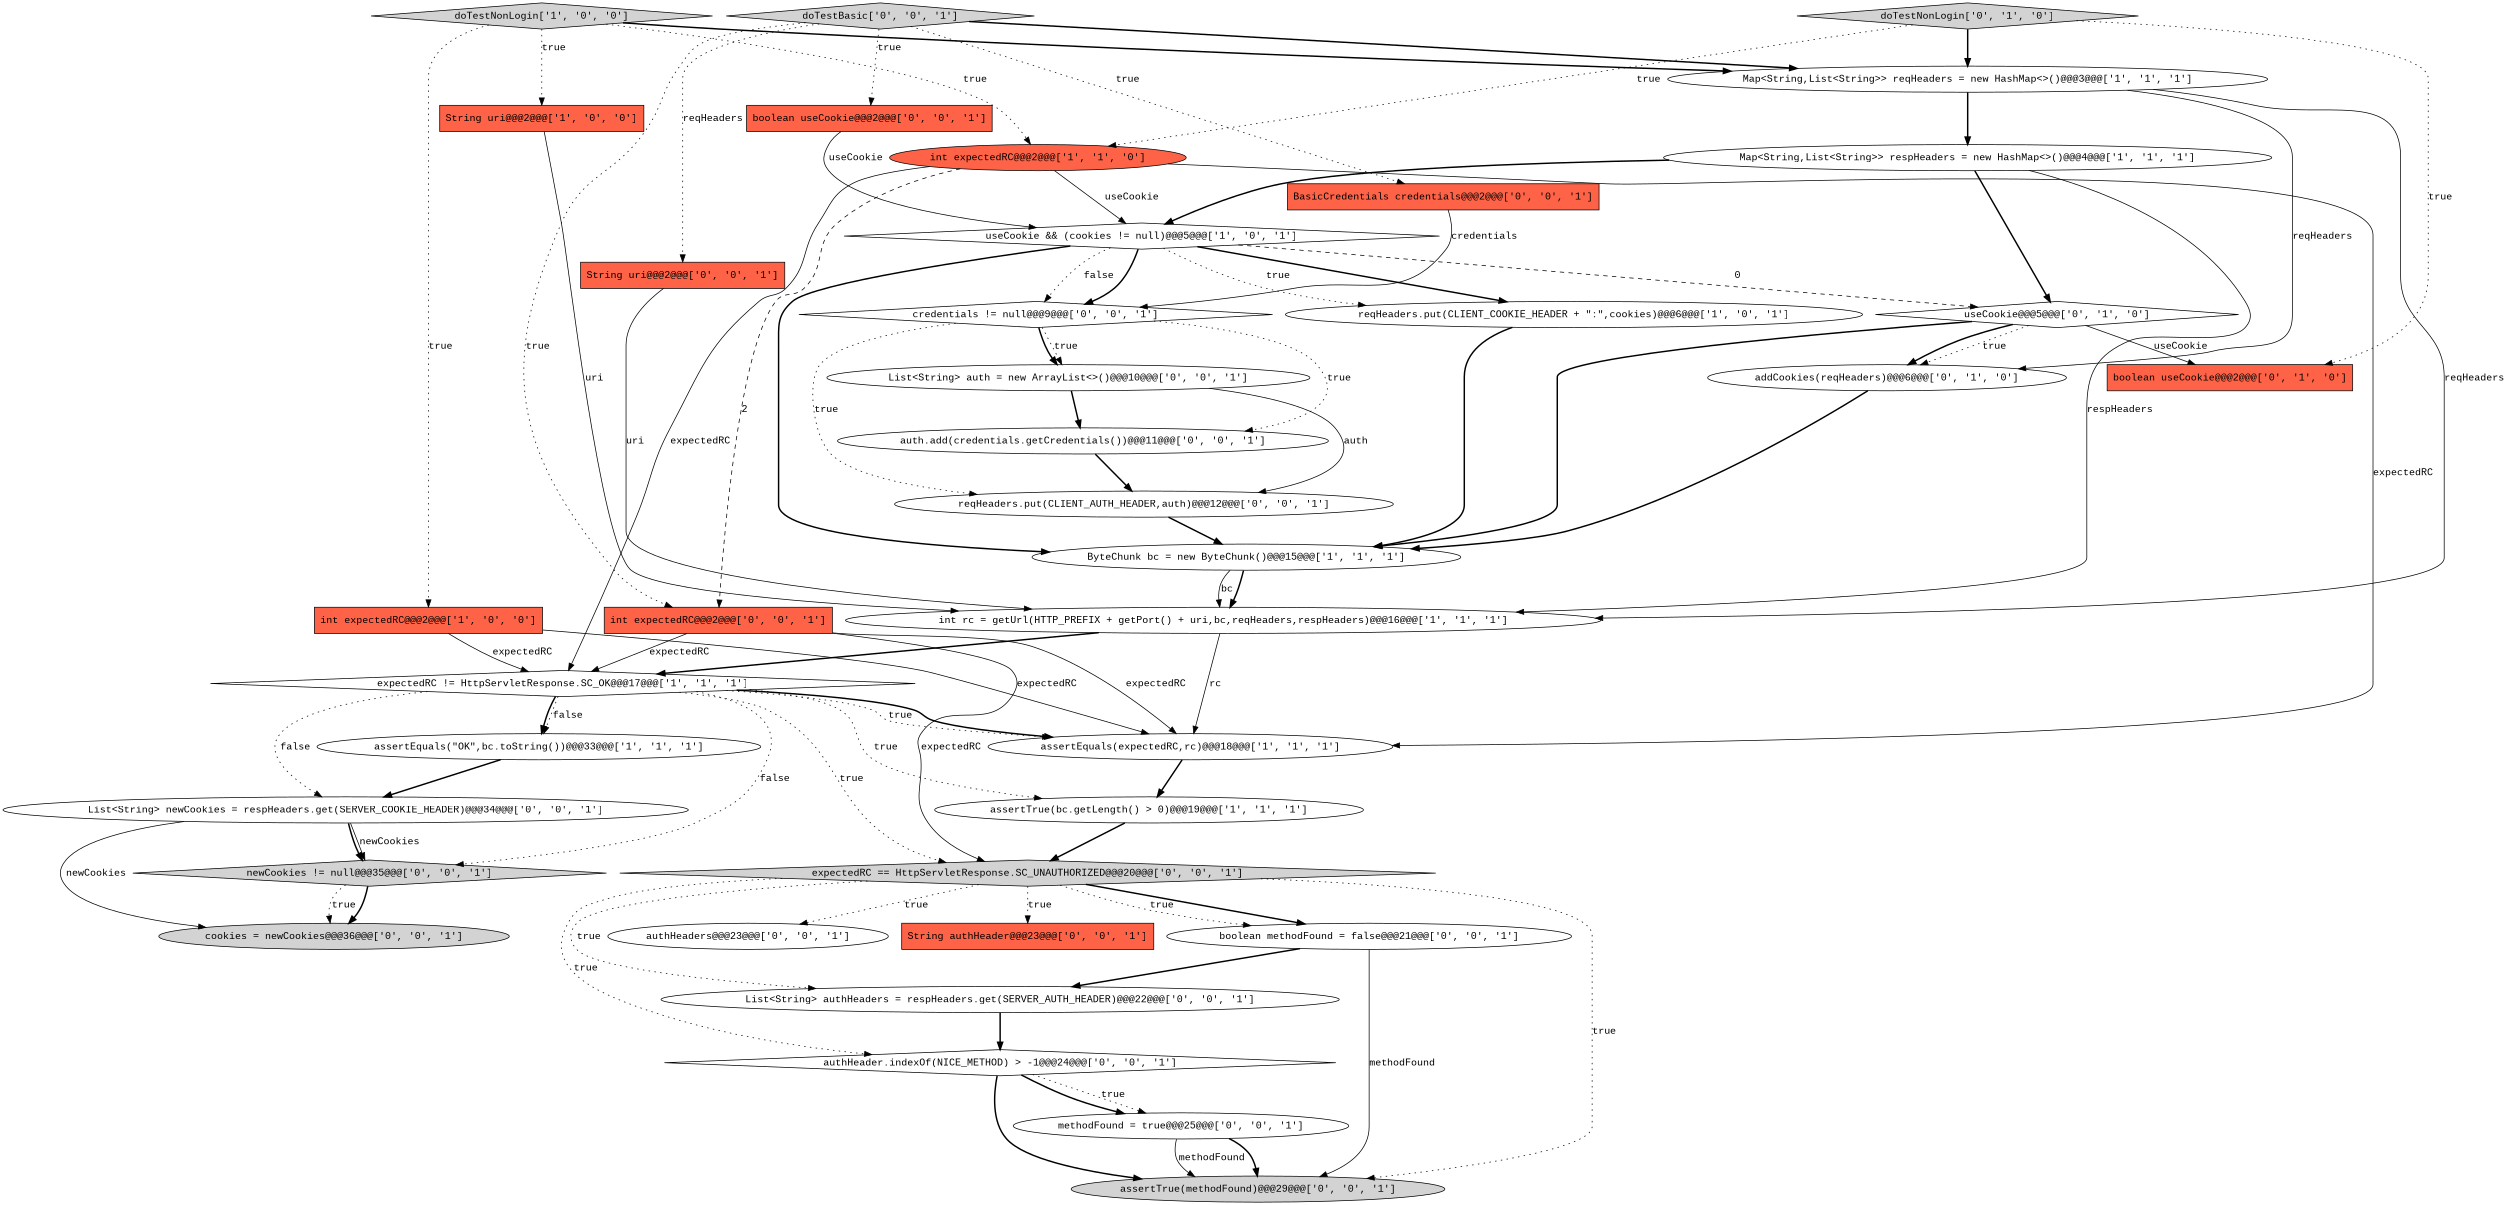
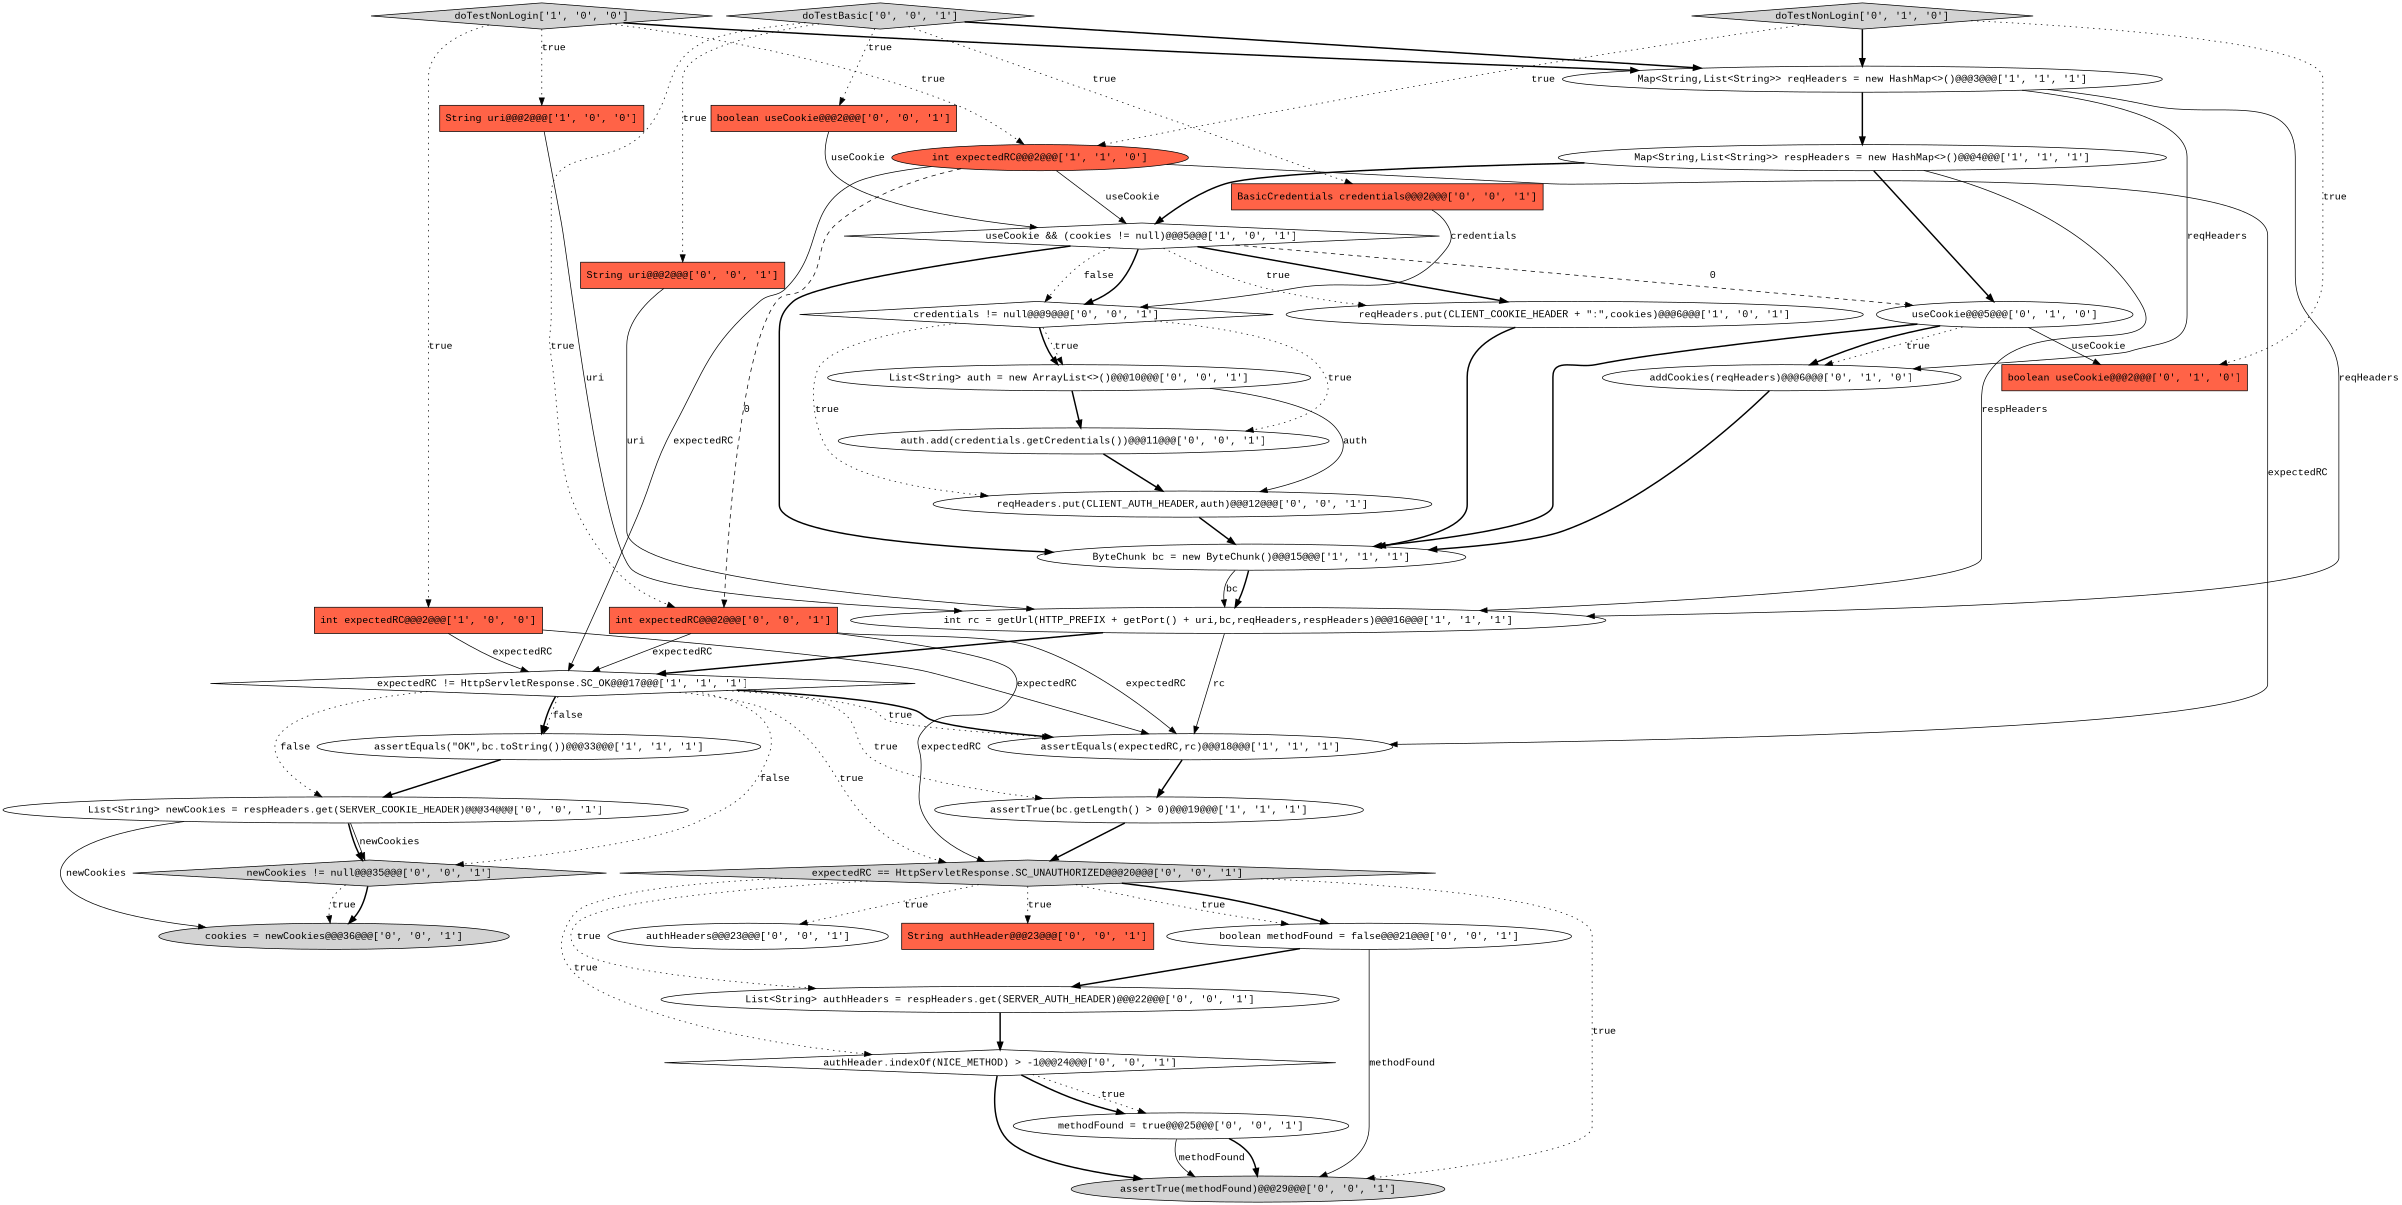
  digraph {
    fontname="Liberation Mono"
    node [fillcolor=white fontname="Liberation Mono" shape=ellipse style=filled]
    edge [fontname="Liberation Mono" style=bold]
    n1 [fillcolor=tomato label="String uri@@@2@@@['1', '0', '0']" shape=box]
    n2 [label="int rc = getUrl(HTTP_PREFIX + getPort() + uri,bc,reqHeaders,respHeaders)@@@16@@@['1', '1', '1']"]
    n3 [label="expectedRC != HttpServletResponse.SC_OK@@@17@@@['1', '1', '1']" shape=diamond]
    n4 [label="assertEquals(expectedRC,rc)@@@18@@@['1', '1', '1']"]
    n5 [fillcolor=lightgray label="expectedRC == HttpServletResponse.SC_UNAUTHORIZED@@@20@@@['0', '0', '1']" shape=diamond]
    n6 [label="List<String> newCookies = respHeaders.get(SERVER_COOKIE_HEADER)@@@34@@@['0', '0', '1']"]
    n7 [fillcolor=lightgray label="newCookies != null@@@35@@@['0', '0', '1']" shape=diamond]
    n8 [label="assertTrue(bc.getLength() > 0)@@@19@@@['1', '1', '1']"]
    n9 [label="assertEquals(\"OK\",bc.toString())@@@33@@@['1', '1', '1']"]
    n10 [fillcolor=lightgray label="assertTrue(methodFound)@@@29@@@['0', '0', '1']"]
    n11 [label="authHeaders@@@23@@@['0', '0', '1']"]
    n12 [label="boolean methodFound = false@@@21@@@['0', '0', '1']"]
    n13 [fillcolor=tomato label="String authHeader@@@23@@@['0', '0', '1']" shape=box]
    n14 [label="authHeader.indexOf(NICE_METHOD) > -1@@@24@@@['0', '0', '1']" shape=diamond]
    n15 [label="List<String> authHeaders = respHeaders.get(SERVER_AUTH_HEADER)@@@22@@@['0', '0', '1']"]
    n16 [fillcolor=lightgray label="cookies = newCookies@@@36@@@['0', '0', '1']"]
    n17 [label="methodFound = true@@@25@@@['0', '0', '1']"]
    n18 [label="useCookie && (cookies != null)@@@5@@@['1', '0', '1']" shape=diamond]
    n19 [label="reqHeaders.put(CLIENT_COOKIE_HEADER + \":\",cookies)@@@6@@@['1', '0', '1']"]
-   n20 [label="useCookie@@@5@@@['0', '1', '0']" shape=diamond]
+   n20 [label="useCookie@@@5@@@['0', '1', '0']"]
    n21 [label="ByteChunk bc = new ByteChunk()@@@15@@@['1', '1', '1']"]
    n22 [label="credentials != null@@@9@@@['0', '0', '1']" shape=diamond]
    n23 [label="addCookies(reqHeaders)@@@6@@@['0', '1', '0']"]
    n24 [fillcolor=tomato label="boolean useCookie@@@2@@@['0', '1', '0']" shape=box]
    n25 [label="reqHeaders.put(CLIENT_AUTH_HEADER,auth)@@@12@@@['0', '0', '1']"]
    n26 [label="auth.add(credentials.getCredentials())@@@11@@@['0', '0', '1']"]
    n27 [label="List<String> auth = new ArrayList<>()@@@10@@@['0', '0', '1']"]
    n28 [fillcolor=tomato label="int expectedRC@@@2@@@['1', '1', '0']"]
    n29 [fillcolor=tomato label="int expectedRC@@@2@@@['0', '0', '1']" shape=box]
    n30 [fillcolor=tomato label="boolean useCookie@@@2@@@['0', '0', '1']" shape=box]
    n31 [fillcolor=lightgray label="doTestBasic['0', '0', '1']" shape=diamond]
    n32 [fillcolor=tomato label="BasicCredentials credentials@@@2@@@['0', '0', '1']" shape=box]
    n33 [fillcolor=tomato label="String uri@@@2@@@['0', '0', '1']" shape=box]
    n34 [label="Map<String,List<String>> reqHeaders = new HashMap<>()@@@3@@@['1', '1', '1']"]
    n35 [label="Map<String,List<String>> respHeaders = new HashMap<>()@@@4@@@['1', '1', '1']"]
    n36 [fillcolor=lightgray label="doTestNonLogin['1', '0', '0']" shape=diamond]
    n37 [fillcolor=tomato label="int expectedRC@@@2@@@['1', '0', '0']" shape=box]
    n38 [fillcolor=lightgray label="doTestNonLogin['0', '1', '0']" shape=diamond]
    n1 -> n2 [label=uri style=solid]
    n2 -> n3
    n2 -> n4 [label=rc style=solid]
    n3 -> n4 [label=true style=dotted]
    n3 -> n4
    n3 -> n5 [label=true style=dotted]
    n3 -> n6 [label=false style=dotted]
    n3 -> n7 [label=false style=dotted]
    n3 -> n8 [label=true style=dotted]
    n3 -> n9 [label=false style=dotted]
    n3 -> n9
    n4 -> n8
    n5 -> n10 [label=true style=dotted]
    n5 -> n11 [label=true style=dotted]
    n5 -> n12
    n5 -> n12 [label=true style=dotted]
    n5 -> n13 [label=true style=dotted]
    n5 -> n14 [label=true style=dotted]
    n5 -> n15 [label=true style=dotted]
    n6 -> n7 [label=newCookies style=solid]
    n6 -> n7
    n6 -> n16 [label=newCookies style=solid]
    n7 -> n16
    n7 -> n16 [label=true style=dotted]
    n8 -> n5
    n9 -> n6
    n12 -> n10 [label=methodFound style=solid]
    n12 -> n15
    n14 -> n10
    n14 -> n17 [label=true style=dotted]
    n14 -> n17
    n15 -> n14
    n17 -> n10
    n17 -> n10 [label=methodFound style=solid]
    n18 -> n19
    n18 -> n19 [label=true style=dotted]
    n18 -> n20 [label=0 style=dashed]
    n18 -> n21
    n18 -> n22 [label=false style=dotted]
    n18 -> n22
    n19 -> n21
    n20 -> n21
    n20 -> n23 [label=true style=dotted]
    n20 -> n23
    n20 -> n24 [label=useCookie style=solid]
    n21 -> n2
    n21 -> n2 [label=bc style=solid]
    n22 -> n25 [label=true style=dotted]
    n22 -> n26 [label=true style=dotted]
    n22 -> n27
    n22 -> n27 [label=true style=dotted]
    n23 -> n21
    n25 -> n21
    n26 -> n25
    n27 -> n25 [label=auth style=solid]
    n27 -> n26
    n28 -> n3 [label=expectedRC style=solid]
    n28 -> n4 [label=expectedRC style=solid]
    n28 -> n18 [label=useCookie style=solid]
-   n28 -> n29 [label=2 style=dashed]
+   n28 -> n29 [label=0 style=dashed]
    n29 -> n3 [label=expectedRC style=solid]
    n29 -> n4 [label=expectedRC style=solid]
    n29 -> n5 [label=expectedRC style=solid]
    n30 -> n18 [label=useCookie style=solid]
    n31 -> n29 [label=true style=dotted]
    n31 -> n30 [label=true style=dotted]
    n31 -> n32 [label=true style=dotted]
-   n31 -> n33 [label=reqHeaders style=dotted]
+   n31 -> n33 [label=true style=dotted]
    n31 -> n34
    n32 -> n22 [label=credentials style=solid]
    n33 -> n2 [label=uri style=solid]
    n34 -> n2 [label=reqHeaders style=solid]
    n34 -> n23 [label=reqHeaders style=solid]
    n34 -> n35
    n35 -> n2 [label=respHeaders style=solid]
    n35 -> n18
    n35 -> n20
    n36 -> n1 [label=true style=dotted]
    n36 -> n28 [label=true style=dotted]
    n36 -> n34
    n36 -> n37 [label=true style=dotted]
    n37 -> n3 [label=expectedRC style=solid]
    n37 -> n4 [label=expectedRC style=solid]
    n38 -> n24 [label=true style=dotted]
    n38 -> n28 [label=true style=dotted]
    n38 -> n34
  }
